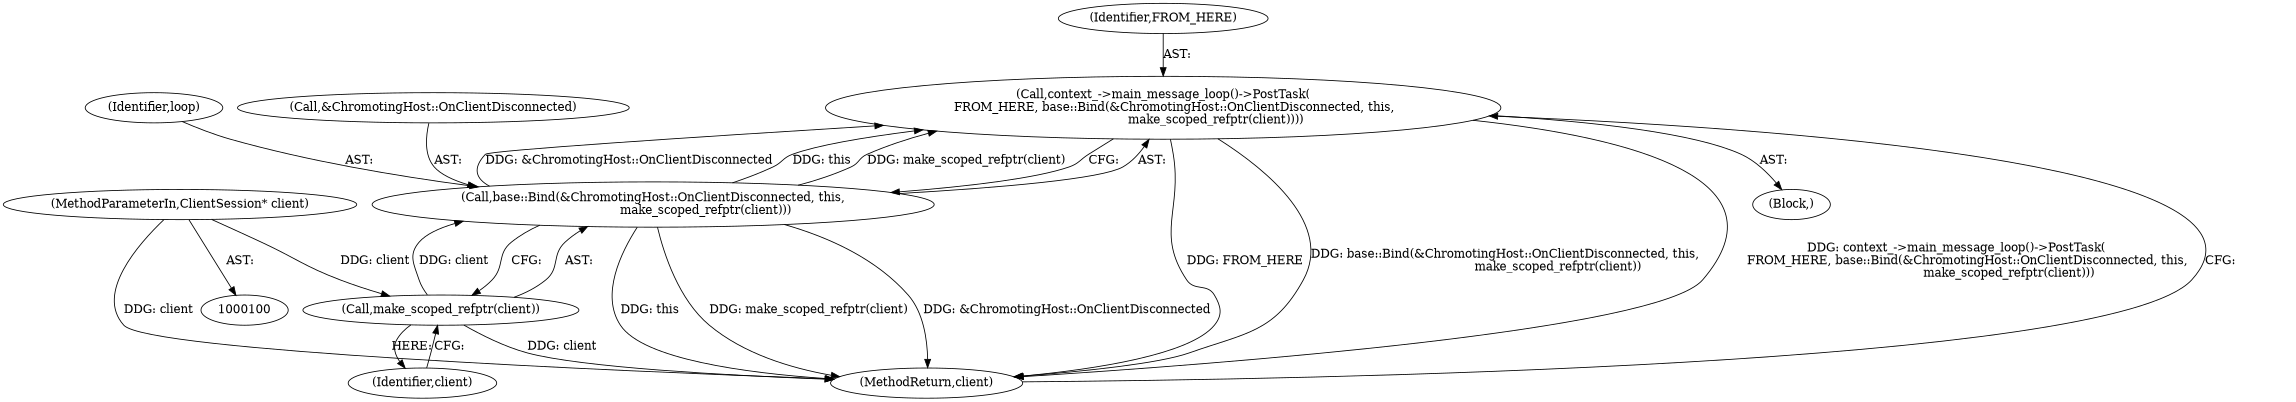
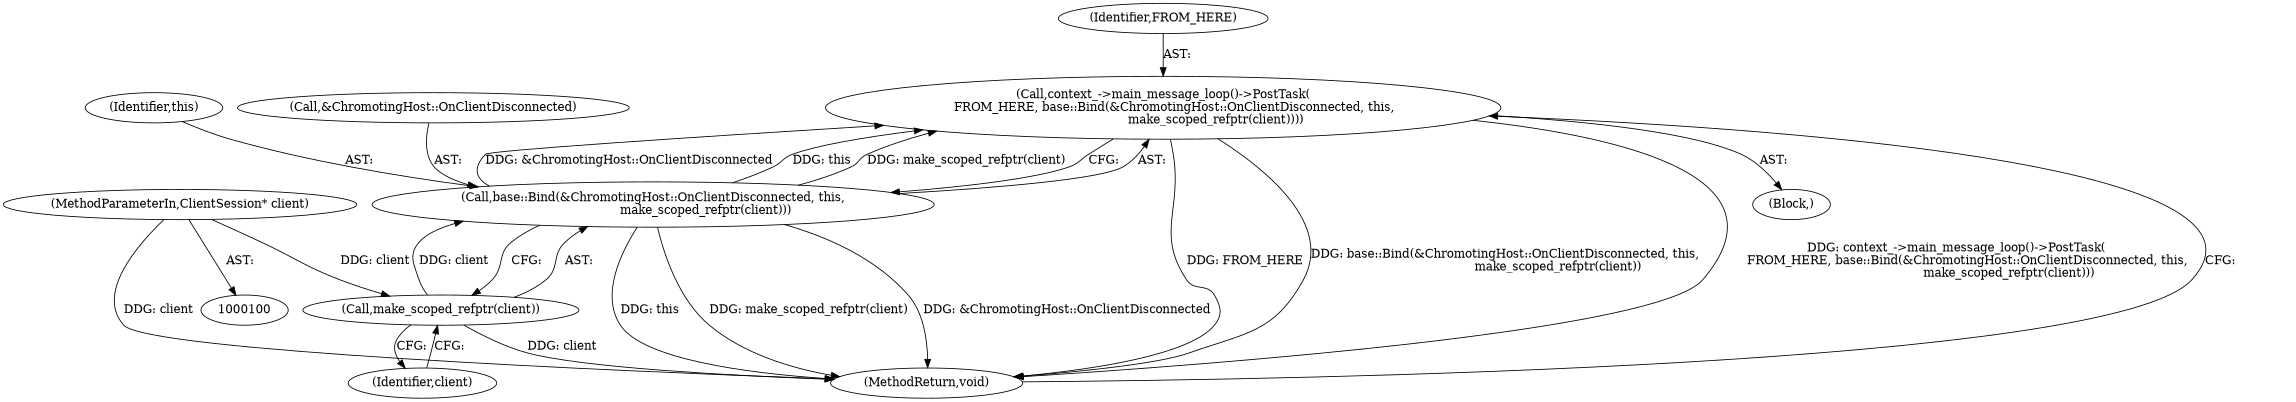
  digraph {
    n1 [label="(Call,context_->main_message_loop()->PostTask(\n      FROM_HERE, base::Bind(&ChromotingHost::OnClientDisconnected, this,\n                            make_scoped_refptr(client))))"]
    n2 [label="(Call,base::Bind(&ChromotingHost::OnClientDisconnected, this,\n                            make_scoped_refptr(client)))"]
-   n3 [label="(MethodReturn,client)"]
+   n3 [label="(MethodReturn,void)"]
    n4 [label="(Block,)"]
    n5 [label="(Call,make_scoped_refptr(client))"]
    n6 [label="(Identifier,client)"]
    n7 [label="(MethodParameterIn,ClientSession* client)"]
    1000100
    n9 [label="(Identifier,FROM_HERE)"]
-   n10 [label="(Identifier,loop)"]
+   n10 [label="(Identifier,this)"]
    n11 [label="(Call,&ChromotingHost::OnClientDisconnected)"]
    n1 -> n2 [label="CFG: "]
    n1 -> n3 [label="DDG: FROM_HERE"]
    n1 -> n3 [label="DDG: base::Bind(&ChromotingHost::OnClientDisconnected, this,\n                            make_scoped_refptr(client))"]
    n1 -> n3 [label="DDG: context_->main_message_loop()->PostTask(\n      FROM_HERE, base::Bind(&ChromotingHost::OnClientDisconnected, this,\n                            make_scoped_refptr(client)))"]
    n1 -> n4 [label="AST: "]
    n2 -> n1 [label="AST: "]
    n2 -> n1 [label="DDG: &ChromotingHost::OnClientDisconnected"]
    n2 -> n1 [label="DDG: this"]
    n2 -> n1 [label="DDG: make_scoped_refptr(client)"]
    n2 -> n3 [label="DDG: this"]
    n2 -> n3 [label="DDG: make_scoped_refptr(client)"]
    n2 -> n3 [label="DDG: &ChromotingHost::OnClientDisconnected"]
    n2 -> n5 [label="CFG: "]
    n3 -> n1 [label="CFG: "]
    n5 -> n2 [label="AST: "]
    n5 -> n2 [label="DDG: client"]
    n5 -> n3 [label="DDG: client"]
-   n5 -> n6 [label="HERE: "]
+   n5 -> n6 [label="CFG: "]
    n6 -> n5 [label="CFG: "]
    n7 -> n3 [label="DDG: client"]
    n7 -> n5 [label="DDG: client"]
    n7 -> 1000100 [label="AST: "]
    n9 -> n1 [label="AST: "]
    n10 -> n2 [label="AST: "]
    n11 -> n2 [label="AST: "]
  }
